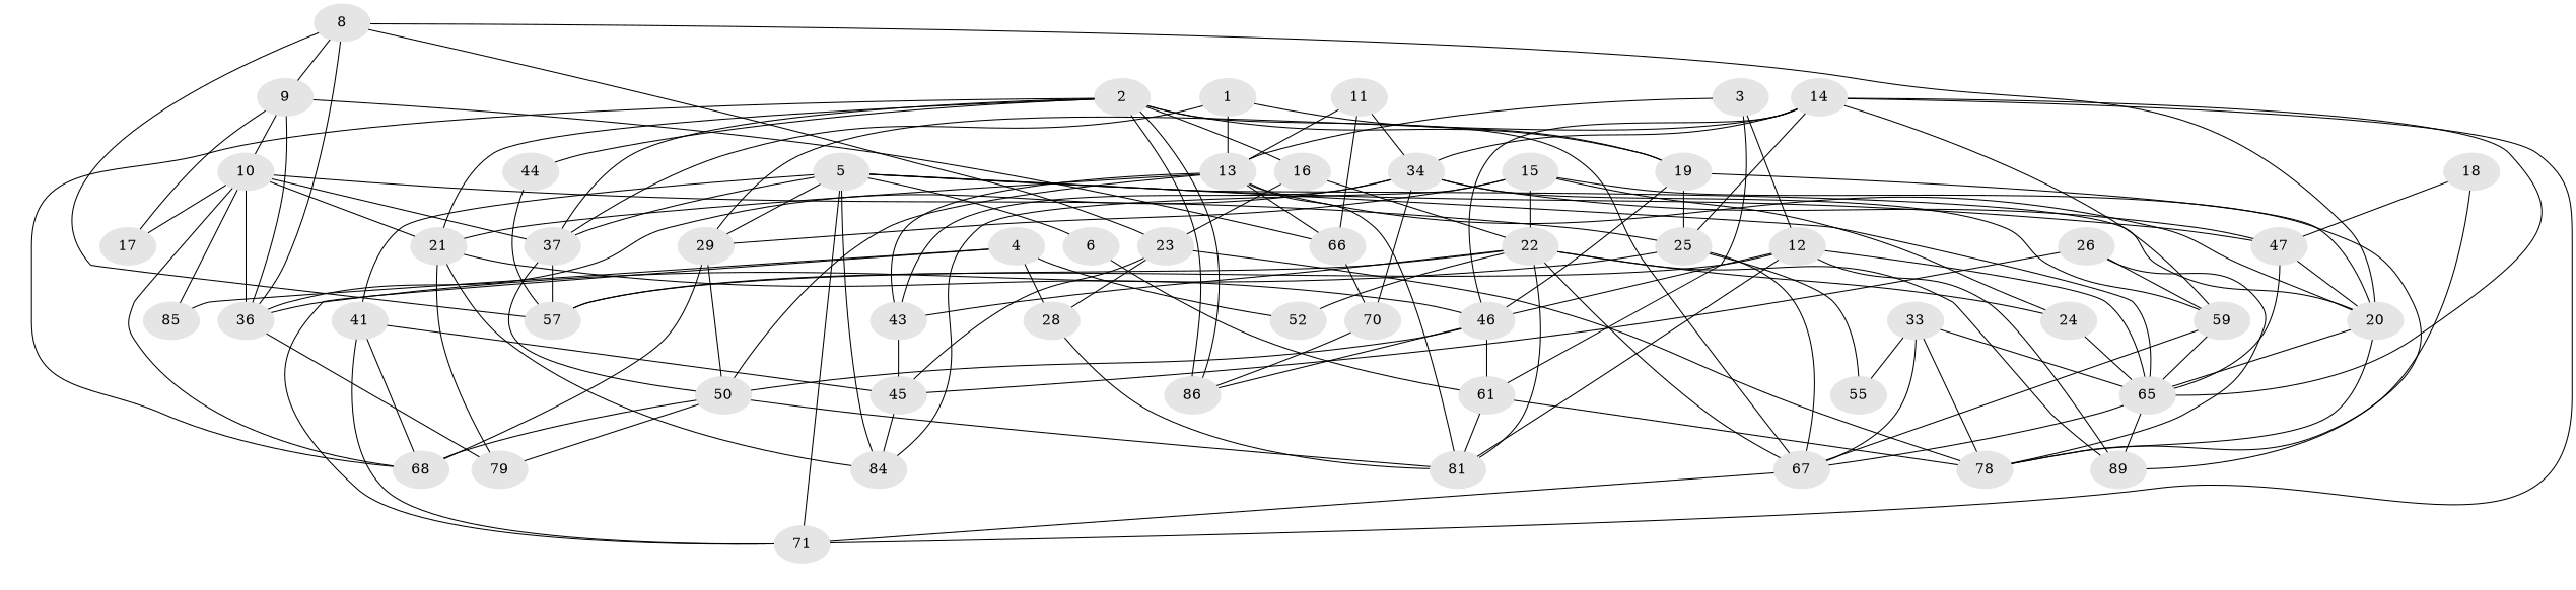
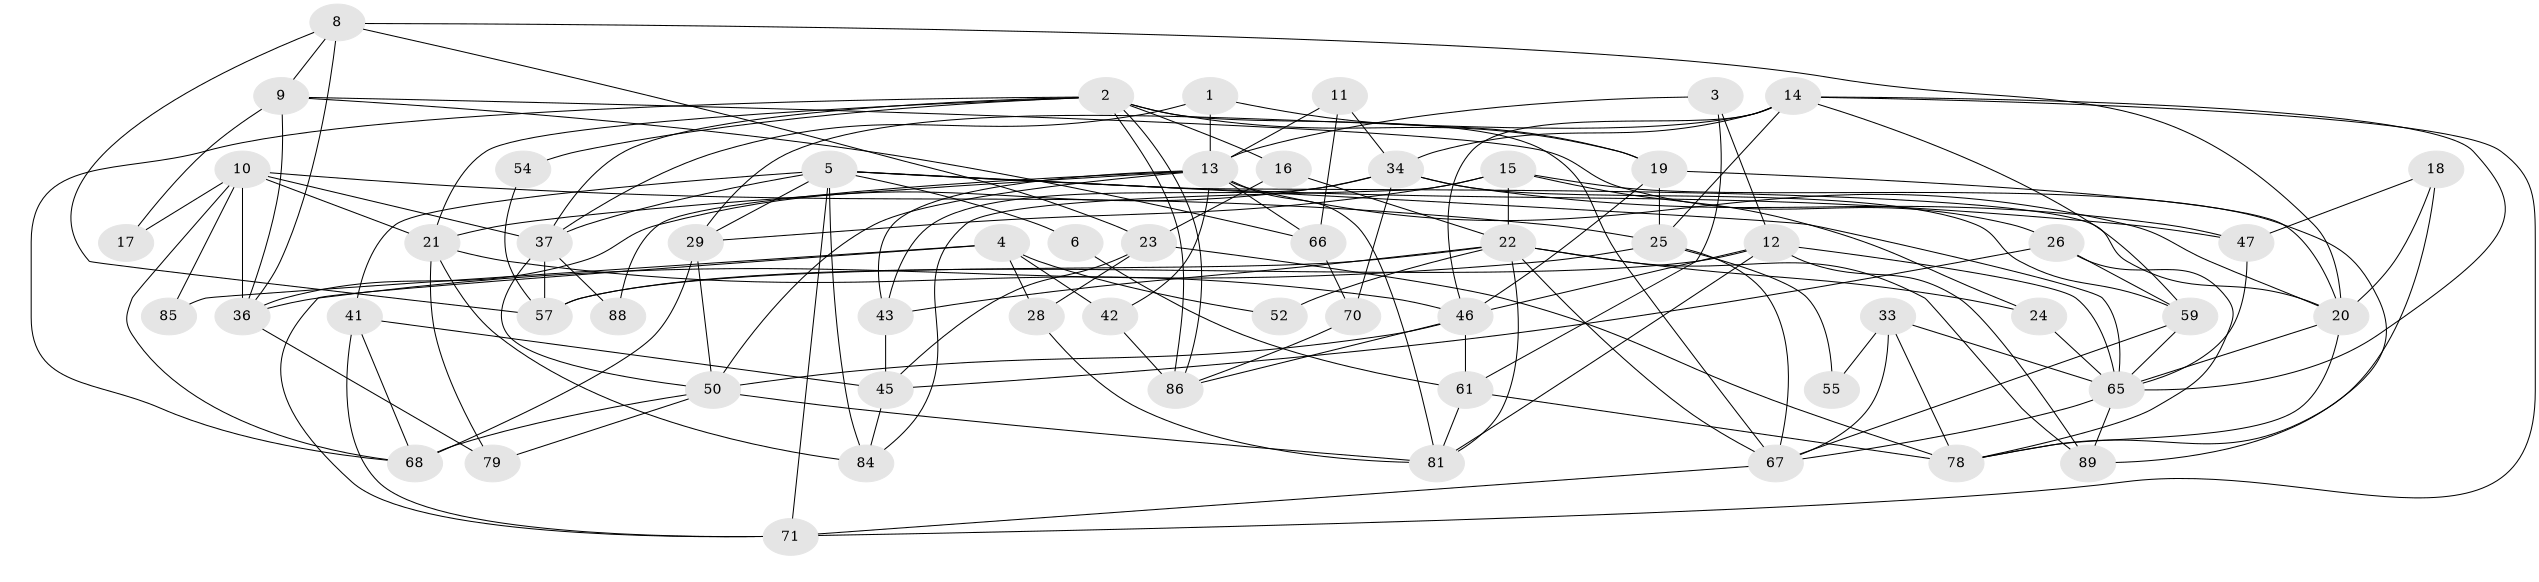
  graph {
    node [color=gray90 style=filled]
    13 [super="+58"]
    21 [super="+80"]
+   42
    20 [super="+83"]
    66 [super="+75"]
    81 [super="+82"]
    43 [super="+48"]
    50 [super="+63"]
+   88
    1
    19 [super="+38"]
    37 [super="+60"]
    25 [super="+27"]
    46 [super="+53"]
    57 [super="+77"]
    2 [super="+35"]
    16
-   44
+   44 [label=54]
    67 [super="+72"]
    68 [super="+76"]
    86
    23 [super="+31"]
    22 [super="+64"]
    84
    79
    71
    3 [super="+69"]
    12 [super="+40"]
    61
    65 [super="+90"]
    89
    78
    4 [super="+7"]
    28
    52
    85
    5 [super="+39"]
    6
    29 [super="+56"]
    41
    47
    45 [super="+73"]
    8 [super="+54"]
    9
    36 [super="+51"]
    17
    26 [super="+32"]
    59 [super="+62"]
    70
    10
    55
    11 [super="+49"]
    34 [super="+74"]
    14 [super="+87"]
    15 [super="+30"]
    24
    18
    33
    13 -- 21
+   13 -- 42
    13 -- 20
    13 -- 66
    13 -- 81
    13 -- 43
    13 -- 50
+   13 -- 88
    21 -- 46
    21 -- 84
    21 -- 79
+   42 -- 86
    20 -- 65
    20 -- 78
    66 -- 70
    43 -- 45 [weight=2]
    50 -- 81
    50 -- 68
    50 -- 79
    1 -- 13
    1 -- 19
    1 -- 37
    19 -- 20
    19 -- 25
    19 -- 46
    37 -- 50
+   37 -- 88
    37 -- 57
    25 -- 67
    25 -- 36
    25 -- 55
    46 -- 50
    46 -- 86
    46 -- 61
    2 -- 21
    2 -- 19
    2 -- 37
    2 -- 16
    2 -- 44
    2 -- 67
    2 -- 68
    2 -- 86
    2 -- 86
    16 -- 23
    16 -- 22
    44 -- 57
    67 -- 71
    23 -- 78
    23 -- 28
    23 -- 45
    22 -- 81
    22 -- 43
    22 -- 57 [weight=2]
    22 -- 67
    22 -- 89
    22 -- 52
    22 -- 24
    3 -- 13
    3 -- 12
    3 -- 61
    12 -- 81
    12 -- 46
    12 -- 57
    12 -- 65
    12 -- 89
    61 -- 81
    61 -- 78
    65 -- 67
    65 -- 89
+   4 -- 42
    4 -- 71
    4 -- 28
    4 -- 52
    4 -- 85
    28 -- 81
    5 -- 20
    5 -- 37
    5 -- 84
    5 -- 71
    5 -- 65
    5 -- 6
    5 -- 29
    5 -- 41
    5 -- 47
    6 -- 61
    29 -- 50
    29 -- 68
    41 -- 68
    41 -- 71
    41 -- 45
    47 -- 65
    45 -- 84
    8 -- 20
    8 -- 57
    8 -- 23
    8 -- 9
    8 -- 36
    9 -- 66
    9 -- 36
    9 -- 17
-   9 -- 10
+   9 -- 26
    36 -- 79
    26 -- 78
    26 -- 45
    26 -- 59 [weight=2]
    59 -- 67
    59 -- 65
    70 -- 86
    10 -- 21
    10 -- 37
    10 -- 25
    10 -- 68
    10 -- 85
    10 -- 36
    10 -- 17
    11 -- 13
    11 -- 66
    11 -- 34
    34 -- 43
    34 -- 47
    34 -- 36
    34 -- 59
    34 -- 70
    14 -- 25
    14 -- 46
    14 -- 71
    14 -- 65
    14 -- 29
    14 -- 59
    14 -- 34
    15 -- 22
    15 -- 84
    15 -- 89
    15 -- 29
    15 -- 24
    24 -- 65
-   47 -- 20
+   18 -- 20
    18 -- 78
    18 -- 47
    33 -- 67
    33 -- 65
    33 -- 78
    33 -- 55
  }
